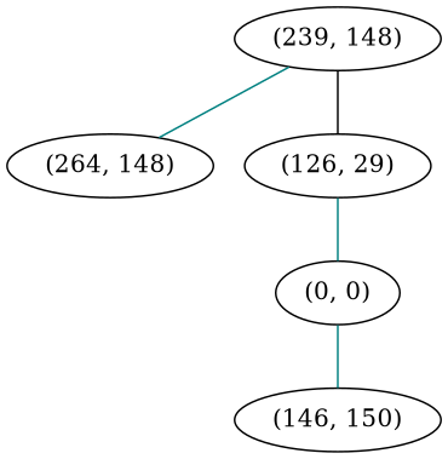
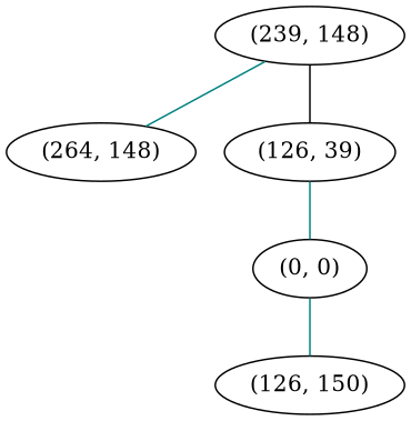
  graph {
    edge [color=teal weight=1]
    "(239, 148)"
    "(264, 148)"
-   "(126, 39)" [label="(126, 29)"]
+   "(126, 39)"
    "(0, 0)"
-   "(126, 150)" [label="(146, 150)"]
+   "(126, 150)"
    "(239, 148)" -- "(264, 148)"
    "(239, 148)" -- "(126, 39)" [color=black weight=2]
    "(126, 39)" -- "(0, 0)" [weight=4]
    "(0, 0)" -- "(126, 150)"
  }
